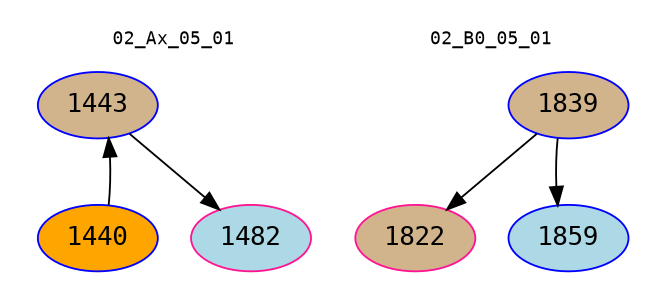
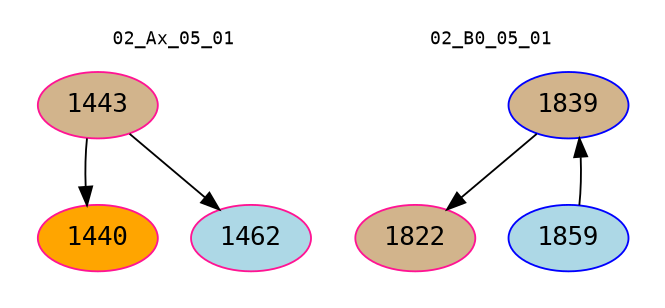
  digraph {
    fontname="DejaVu Sans Mono"
    node [color=deeppink fillcolor=tan fontname="DejaVu Sans Mono" style=filled]
    edge [color=black fontname="DejaVu Sans Mono"]
-   n1 [color=blue label=1443]
-   n2 [color=blue fillcolor=orange label=1440]
-   n3 [fillcolor=lightblue label=1482]
+   n1 [label=1443]
+   n2 [fillcolor=orange label=1440]
+   n3 [fillcolor=lightblue label=1462]
    n4 [color=blue label=1839]
    n5 [label=1822]
    n6 [color=blue fillcolor=lightblue label=1859]
    subgraph cluster_1 {
      color=white
      fontsize=10
      label="02_Ax_05_01"
      n1
      n2
      n3
    }
    subgraph cluster_2 {
      color=white
      fontsize=10
      label="02_B0_05_01"
      n4
      n5
      n6
    }
-   n2 -> n1
+   n1 -> n2
    n1 -> n3
    n4 -> n5
-   n4 -> n6
+   n6 -> n4
  }
